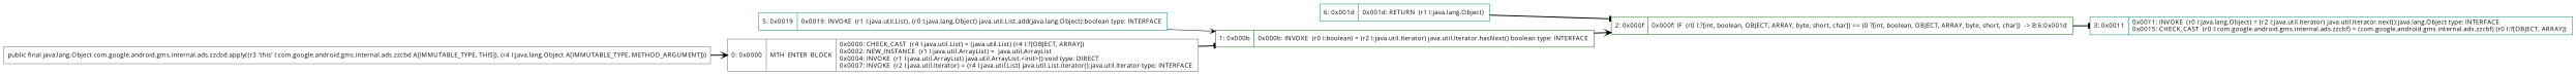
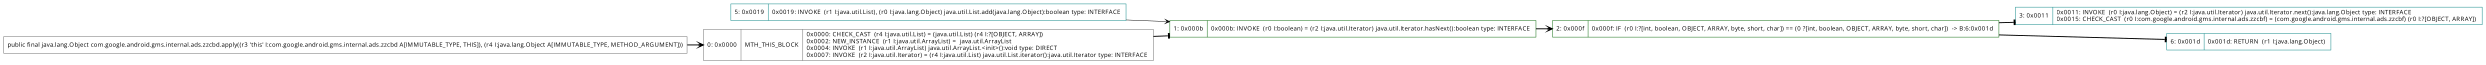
  digraph {
    fontname="Open Sans"
    rankdir=LR
    node [color=teal fontname="Open Sans" shape=record]
    edge [arrowhead=tee fontname="Open Sans" style=bold]
-   n1 [color=gray40 label="{0\:\ 0x0000|MTH_ENTER_BLOCK\l|0x0000: CHECK_CAST  (r4 I:java.util.List) = (java.util.List) (r4 I:?[OBJECT, ARRAY]) \l0x0002: NEW_INSTANCE  (r1 I:java.util.ArrayList) =  java.util.ArrayList \l0x0004: INVOKE  (r1 I:java.util.ArrayList) java.util.ArrayList.\<init\>():void type: DIRECT \l0x0007: INVOKE  (r2 I:java.util.Iterator) = (r4 I:java.util.List) java.util.List.iterator():java.util.Iterator type: INTERFACE \l}"]
+   n1 [color=gray40 label="{0\:\ 0x0000|MTH_THIS_BLOCK\l|0x0000: CHECK_CAST  (r4 I:java.util.List) = (java.util.List) (r4 I:?[OBJECT, ARRAY]) \l0x0002: NEW_INSTANCE  (r1 I:java.util.ArrayList) =  java.util.ArrayList \l0x0004: INVOKE  (r1 I:java.util.ArrayList) java.util.ArrayList.\<init\>():void type: DIRECT \l0x0007: INVOKE  (r2 I:java.util.Iterator) = (r4 I:java.util.List) java.util.List.iterator():java.util.Iterator type: INTERFACE \l}"]
    n2 [color=darkgreen label="{1\:\ 0x000b|0x000b: INVOKE  (r0 I:boolean) = (r2 I:java.util.Iterator) java.util.Iterator.hasNext():boolean type: INTERFACE \l}"]
    n3 [color=darkgreen label="{2\:\ 0x000f|0x000f: IF  (r0 I:?[int, boolean, OBJECT, ARRAY, byte, short, char]) == (0 ?[int, boolean, OBJECT, ARRAY, byte, short, char])  \-\> B:6:0x001d \l}"]
    n4 [label="{3\:\ 0x0011|0x0011: INVOKE  (r0 I:java.lang.Object) = (r2 I:java.util.Iterator) java.util.Iterator.next():java.lang.Object type: INTERFACE \l0x0015: CHECK_CAST  (r0 I:com.google.android.gms.internal.ads.zzcbf) = (com.google.android.gms.internal.ads.zzcbf) (r0 I:?[OBJECT, ARRAY]) \l}"]
    n5 [label="{6\:\ 0x001d|0x001d: RETURN  (r1 I:java.lang.Object) \l}"]
    n6 [label="{5\:\ 0x0019|0x0019: INVOKE  (r1 I:java.util.List), (r0 I:java.lang.Object) java.util.List.add(java.lang.Object):boolean type: INTERFACE \l}"]
    n7 [color=gray40 label="{public final java.lang.Object com.google.android.gms.internal.ads.zzcbd.apply((r3 'this' I:com.google.android.gms.internal.ads.zzcbd A[IMMUTABLE_TYPE, THIS]), (r4 I:java.lang.Object A[IMMUTABLE_TYPE, METHOD_ARGUMENT])) }"]
    n1 -> n2
    n2 -> n3 [arrowhead=vee]
    n3 -> n4
-   n5 -> n3
+   n3 -> n5
    n6 -> n2 [arrowhead=vee style=solid]
    n7 -> n1 [arrowhead=vee]
  }
